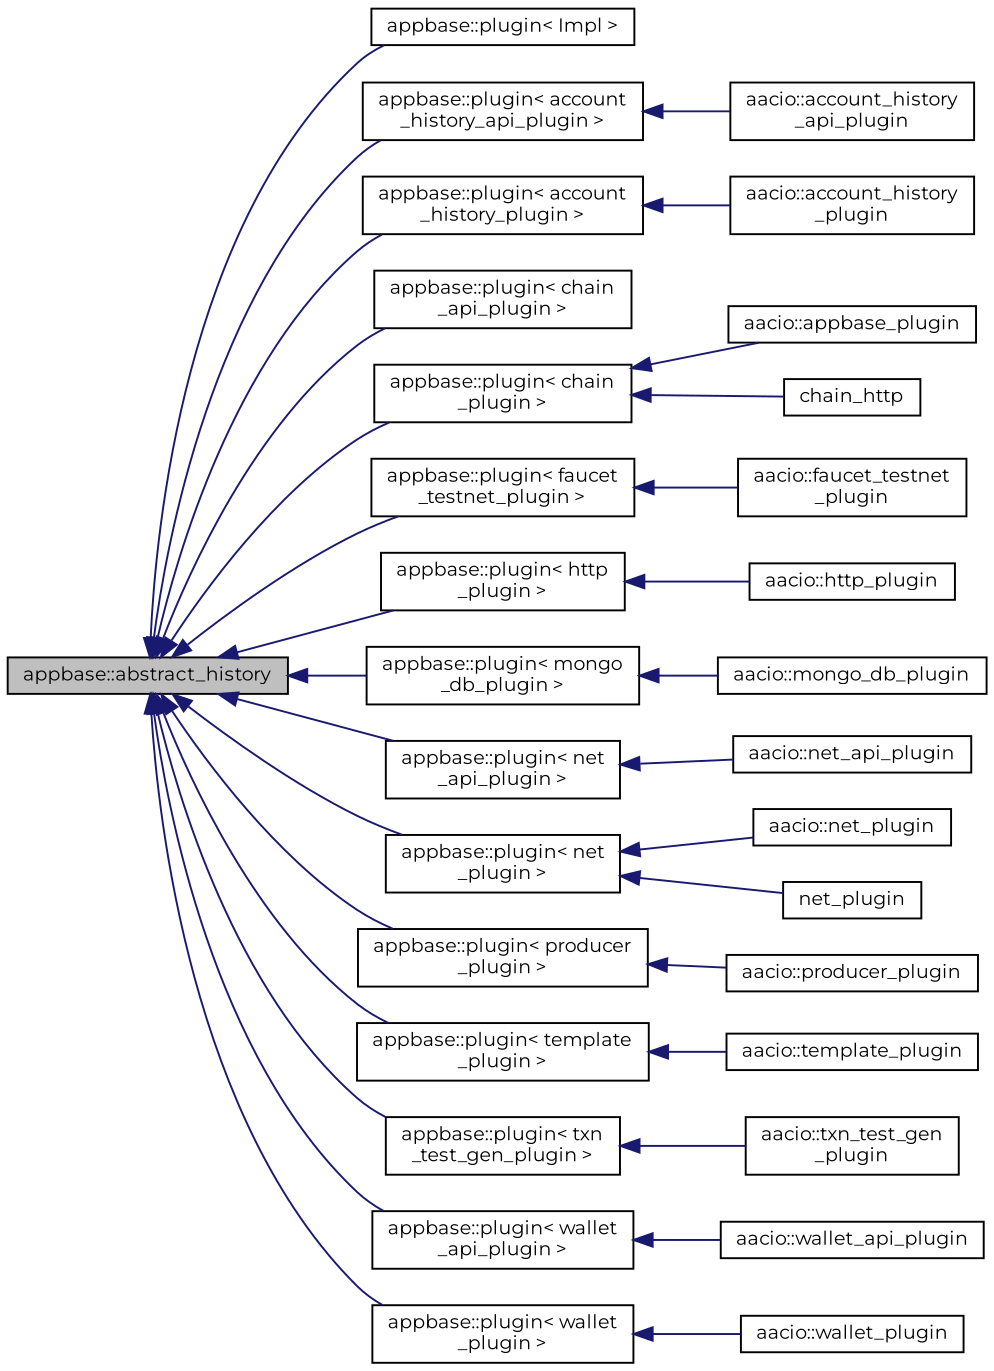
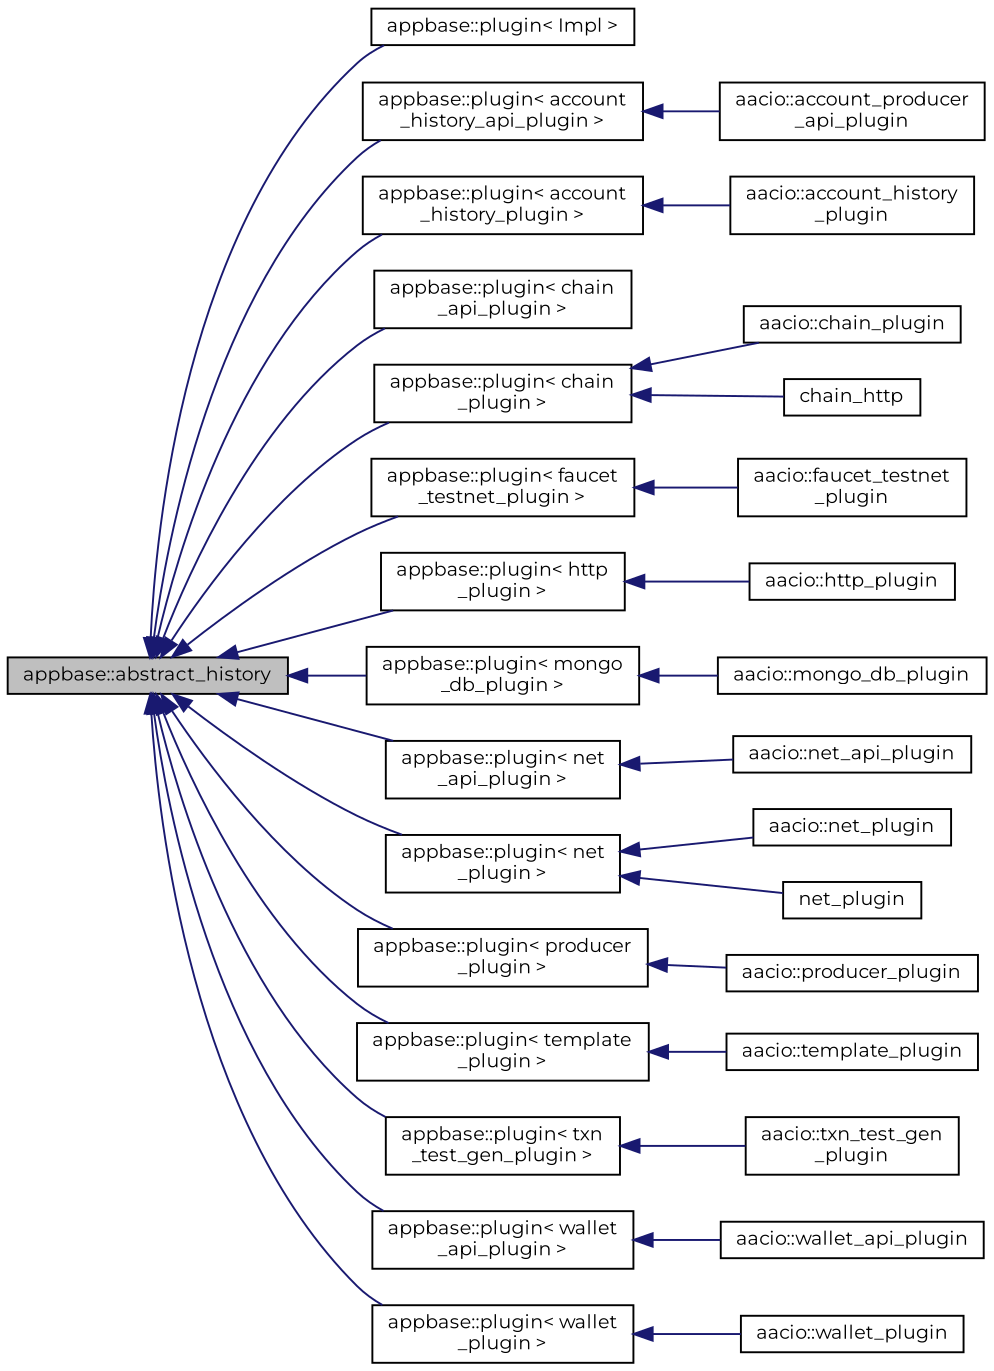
  digraph {
    fontname=Montserrat
    rankdir=LR
    node [color=black fillcolor=white fontname=Montserrat fontsize=10 shape=record style=filled]
    edge [color=midnightblue dir=back fontname=Montserrat fontsize=10 labelfontname=Helvetica labelfontsize=10 style=solid]
    n1 [fillcolor=grey75 fontcolor=black height=0.2 label="appbase::abstract_history" width=0.4]
    n2 [height=0.2 label="appbase::plugin\< Impl \>" width=0.4]
    n3 [height=0.2 label="appbase::plugin\< account\l_history_api_plugin \>" width=0.4]
    n4 [height=0.2 label="appbase::plugin\< account\l_history_plugin \>" width=0.4]
    n5 [height=0.2 label="appbase::plugin\< chain\l_api_plugin \>" width=0.4]
    n6 [height=0.2 label="appbase::plugin\< chain\l_plugin \>" width=0.4]
    n7 [height=0.2 label="appbase::plugin\< faucet\l_testnet_plugin \>" width=0.4]
    n8 [height=0.2 label="appbase::plugin\< http\l_plugin \>" width=0.4]
    n9 [height=0.2 label="appbase::plugin\< mongo\l_db_plugin \>" width=0.4]
    n10 [height=0.2 label="appbase::plugin\< net\l_api_plugin \>" width=0.4]
    n11 [height=0.2 label="appbase::plugin\< net\l_plugin \>" width=0.4]
    n12 [height=0.2 label="appbase::plugin\< producer\l_plugin \>" width=0.4]
    n13 [height=0.2 label="appbase::plugin\< template\l_plugin \>" width=0.4]
    n14 [height=0.2 label="appbase::plugin\< txn\l_test_gen_plugin \>" width=0.4]
    n15 [height=0.2 label="appbase::plugin\< wallet\l_api_plugin \>" width=0.4]
    n16 [height=0.2 label="appbase::plugin\< wallet\l_plugin \>" width=0.4]
-   n17 [height=0.2 label="aacio::account_history\l_api_plugin" width=0.4]
+   n17 [height=0.2 label="aacio::account_producer\l_api_plugin" width=0.4]
    n18 [height=0.2 label="aacio::account_history\l_plugin" width=0.4]
-   n19 [height=0.2 label="aacio::appbase_plugin" width=0.4]
+   n19 [height=0.2 label="aacio::chain_plugin" width=0.4]
    n20 [height=0.2 label=chain_http width=0.4]
    n21 [height=0.2 label="aacio::faucet_testnet\l_plugin" width=0.4]
    n22 [height=0.2 label="aacio::http_plugin" width=0.4]
    n23 [height=0.2 label="aacio::mongo_db_plugin" width=0.4]
    n24 [height=0.2 label="aacio::net_api_plugin" width=0.4]
    n25 [height=0.2 label="aacio::net_plugin" width=0.4]
    n26 [height=0.2 label=net_plugin width=0.4]
    n27 [height=0.2 label="aacio::producer_plugin" width=0.4]
    n28 [height=0.2 label="aacio::template_plugin" width=0.4]
    n29 [height=0.2 label="aacio::txn_test_gen\l_plugin" width=0.4]
    n30 [height=0.2 label="aacio::wallet_api_plugin" width=0.4]
    n31 [height=0.2 label="aacio::wallet_plugin" width=0.4]
    n1 -> n2
    n1 -> n3
    n1 -> n4
    n1 -> n5
    n1 -> n6
    n1 -> n7
    n1 -> n8
    n1 -> n9
    n1 -> n10
    n1 -> n11
    n1 -> n12
    n1 -> n13
    n1 -> n14
    n1 -> n15
    n1 -> n16
    n3 -> n17
    n4 -> n18
    n6 -> n19
    n6 -> n20
    n7 -> n21
    n8 -> n22
    n9 -> n23
    n10 -> n24
    n11 -> n25
    n11 -> n26
    n12 -> n27
    n13 -> n28
    n14 -> n29
    n15 -> n30
    n16 -> n31
  }
